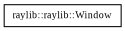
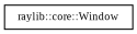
  digraph {
    rankdir=TB
    fontname="Liberation Serif"
-   n1 [color=black fillcolor=white fontname="Liberation Serif" fontsize=10 height=0.2 label="raylib::raylib::Window" shape=record style=filled width=0.4]
+   n1 [color=black fillcolor=white fontname="Liberation Serif" fontsize=10 height=0.2 label="raylib::core::Window" shape=record style=filled width=0.4]
  }
